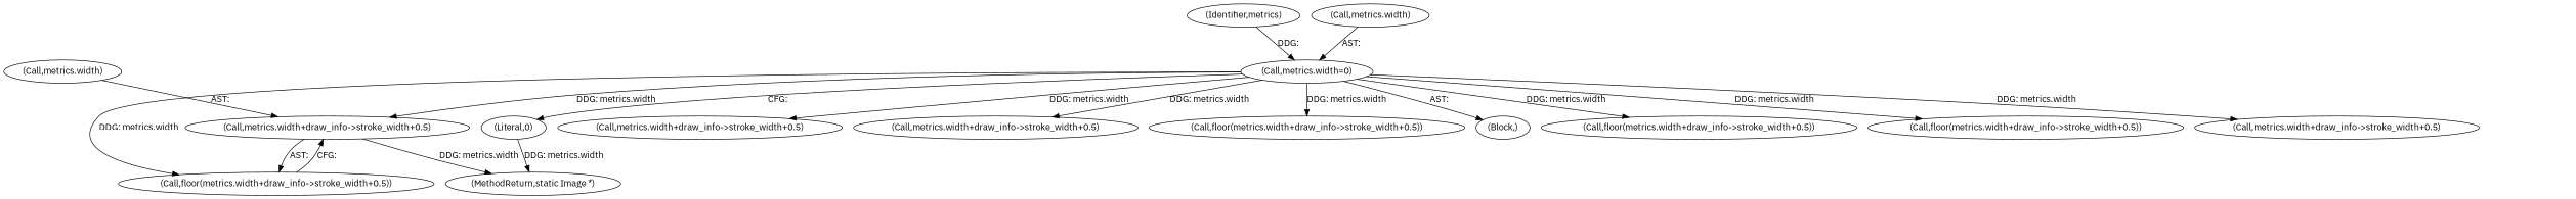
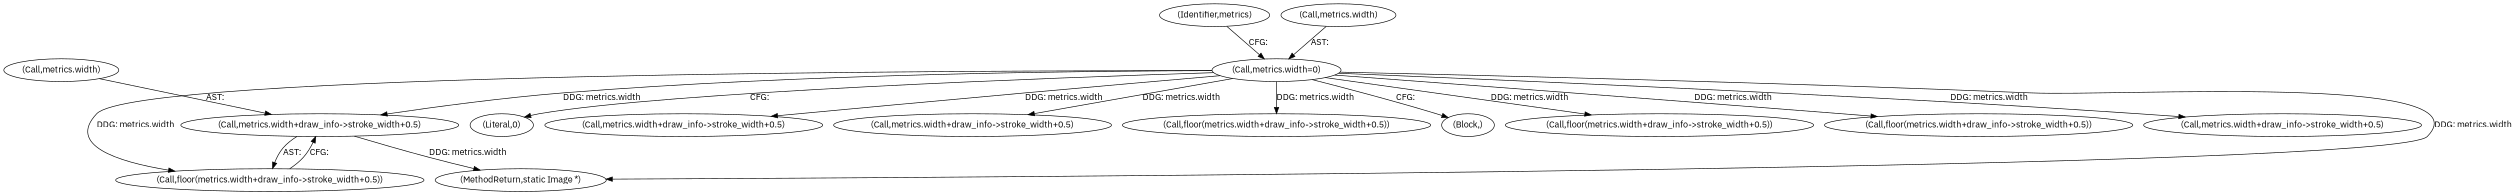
  digraph {
    fontname="IBM Plex Sans"
    node [fontname="IBM Plex Sans"]
    edge [fontname="IBM Plex Sans"]
    n1 [label="(Call,metrics.width+draw_info->stroke_width+0.5)"]
    n2 [label="(Call,floor(metrics.width+draw_info->stroke_width+0.5))"]
    n3 [label="(MethodReturn,static Image *)"]
    n4 [label="(Call,metrics.width=0)"]
    n5 [label="(Call,metrics.width+draw_info->stroke_width+0.5)"]
    n6 [label="(Call,metrics.width+draw_info->stroke_width+0.5)"]
    n7 [label="(Call,floor(metrics.width+draw_info->stroke_width+0.5))"]
    n8 [label="(Block,)"]
    n9 [label="(Literal,0)"]
    n10 [label="(Call,floor(metrics.width+draw_info->stroke_width+0.5))"]
    n11 [label="(Call,floor(metrics.width+draw_info->stroke_width+0.5))"]
    n12 [label="(Call,metrics.width+draw_info->stroke_width+0.5)"]
    n13 [label="(Identifier,metrics)"]
    n14 [label="(Call,metrics.width)"]
    n15 [label="(Call,metrics.width)"]
    n1 -> n2 [label="AST: "]
    n1 -> n3 [label="DDG: metrics.width"]
    n2 -> n1 [label="CFG: "]
    n4 -> n1 [label="DDG: metrics.width"]
    n4 -> n2 [label="DDG: metrics.width"]
-   n9 -> n3 [label="DDG: metrics.width"]
+   n4 -> n3 [label="DDG: metrics.width"]
    n4 -> n5 [label="DDG: metrics.width"]
    n4 -> n6 [label="DDG: metrics.width"]
    n4 -> n7 [label="DDG: metrics.width"]
-   n4 -> n8 [label="AST: "]
+   n4 -> n8 [label="CFG: "]
    n4 -> n9 [label="CFG: "]
    n4 -> n10 [label="DDG: metrics.width"]
    n4 -> n11 [label="DDG: metrics.width"]
    n4 -> n12 [label="DDG: metrics.width"]
-   n13 -> n4 [label="DDG: "]
+   n13 -> n4 [label="CFG: "]
    n14 -> n4 [label="AST: "]
    n15 -> n1 [label="AST: "]
  }
